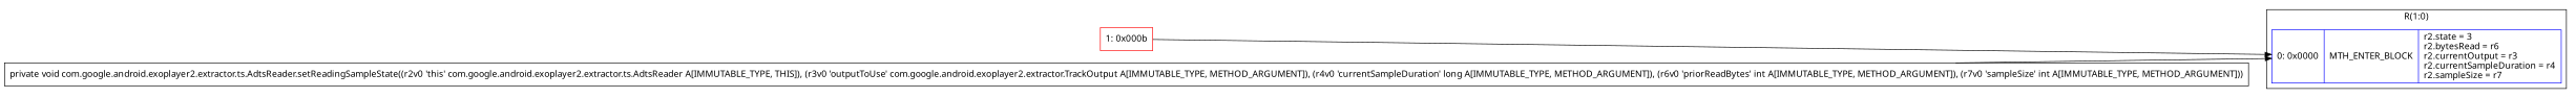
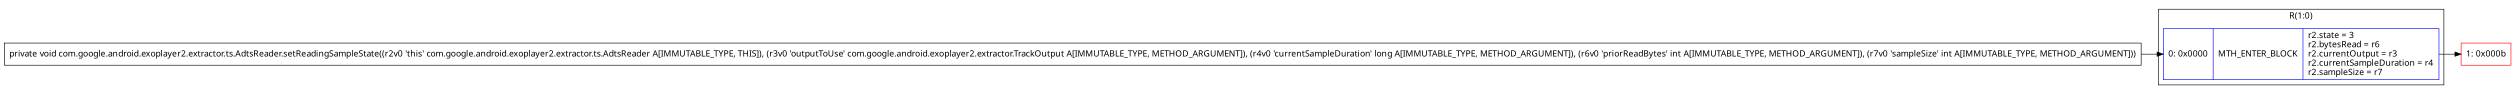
  digraph {
    rankdir=LR
    fontname="Noto Sans"
    node [shape=record fontname="Noto Sans"]
    edge [fontname="Noto Sans"]
    n1 [color=blue label="{0\:\ 0x0000|MTH_ENTER_BLOCK\l|r2.state = 3\lr2.bytesRead = r6\lr2.currentOutput = r3\lr2.currentSampleDuration = r4\lr2.sampleSize = r7\l}"]
    n2 [color=red label="{1\:\ 0x000b}"]
    n3 [label="{private void com.google.android.exoplayer2.extractor.ts.AdtsReader.setReadingSampleState((r2v0 'this' com.google.android.exoplayer2.extractor.ts.AdtsReader A[IMMUTABLE_TYPE, THIS]), (r3v0 'outputToUse' com.google.android.exoplayer2.extractor.TrackOutput A[IMMUTABLE_TYPE, METHOD_ARGUMENT]), (r4v0 'currentSampleDuration' long A[IMMUTABLE_TYPE, METHOD_ARGUMENT]), (r6v0 'priorReadBytes' int A[IMMUTABLE_TYPE, METHOD_ARGUMENT]), (r7v0 'sampleSize' int A[IMMUTABLE_TYPE, METHOD_ARGUMENT])) }"]
    subgraph cluster_1 {
      label="R(1:0)"
      n1
    }
-   n2 -> n1
+   n1 -> n2
    n3 -> n1
  }
